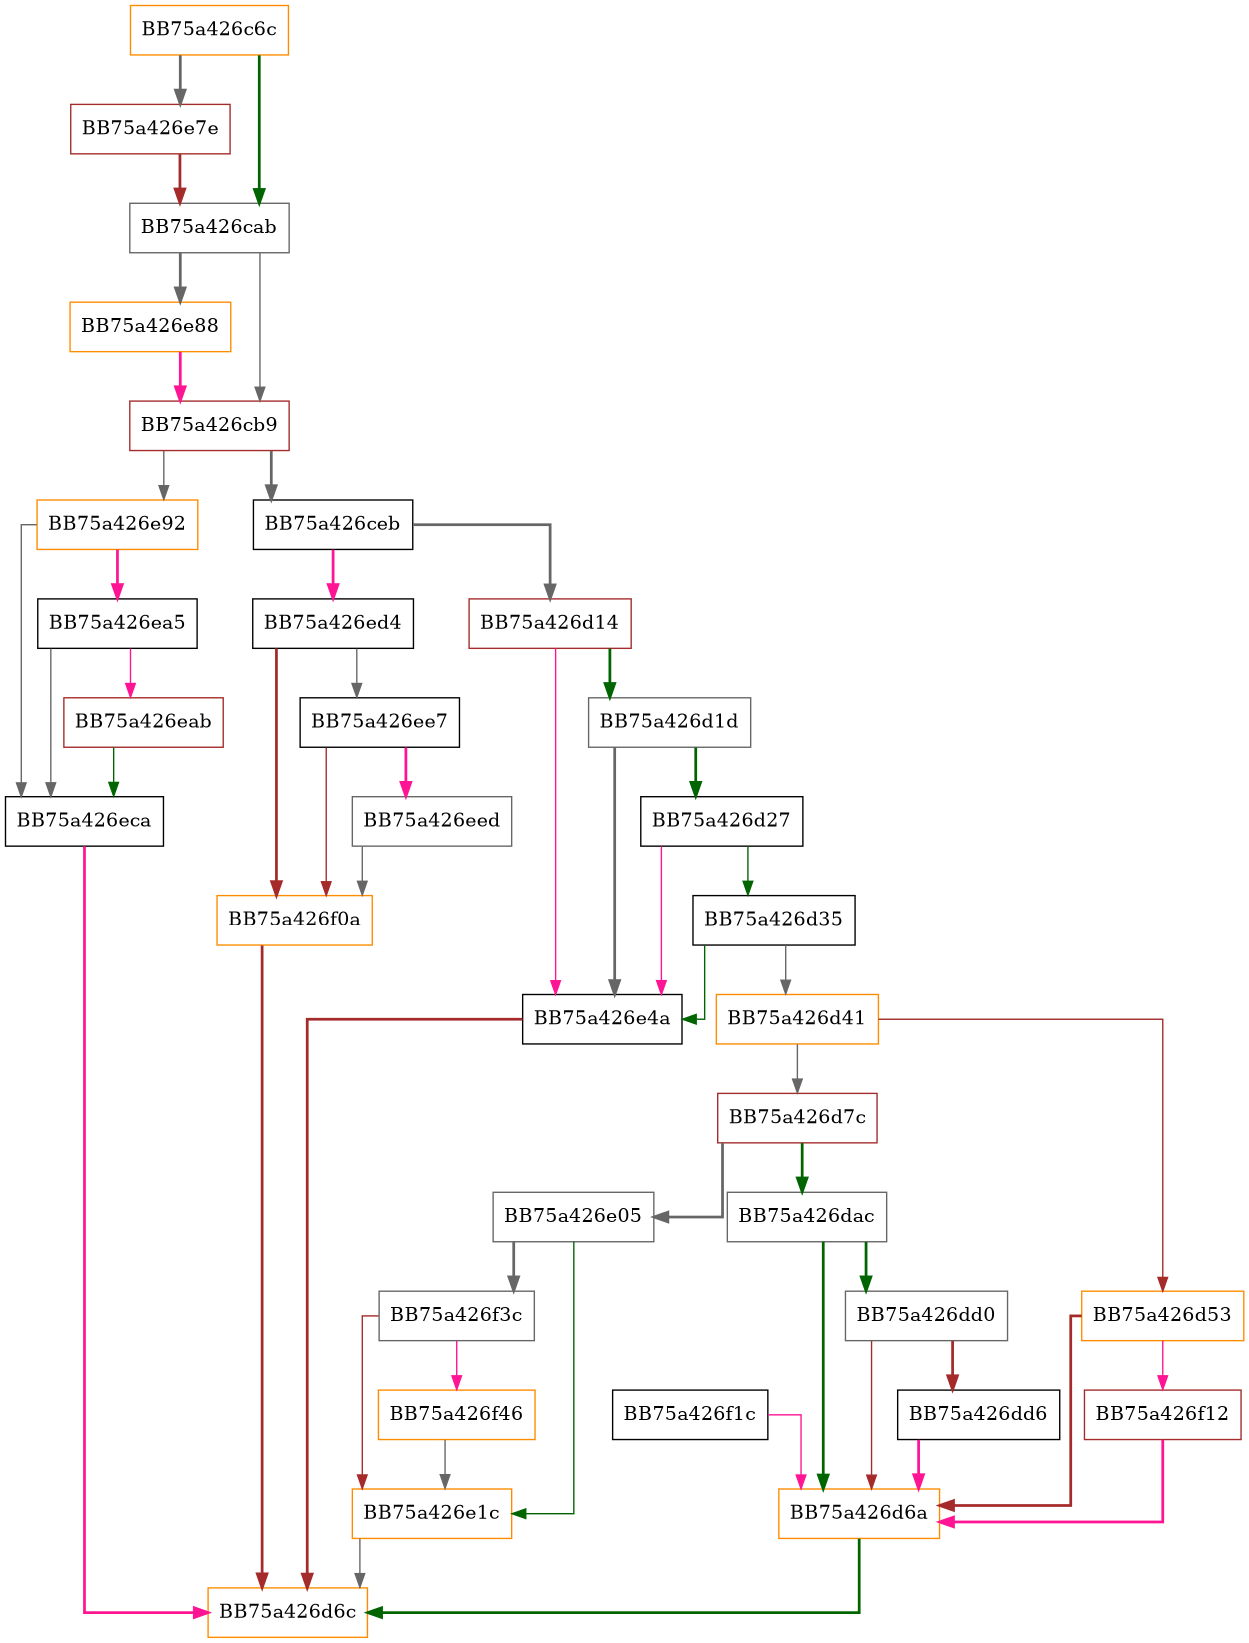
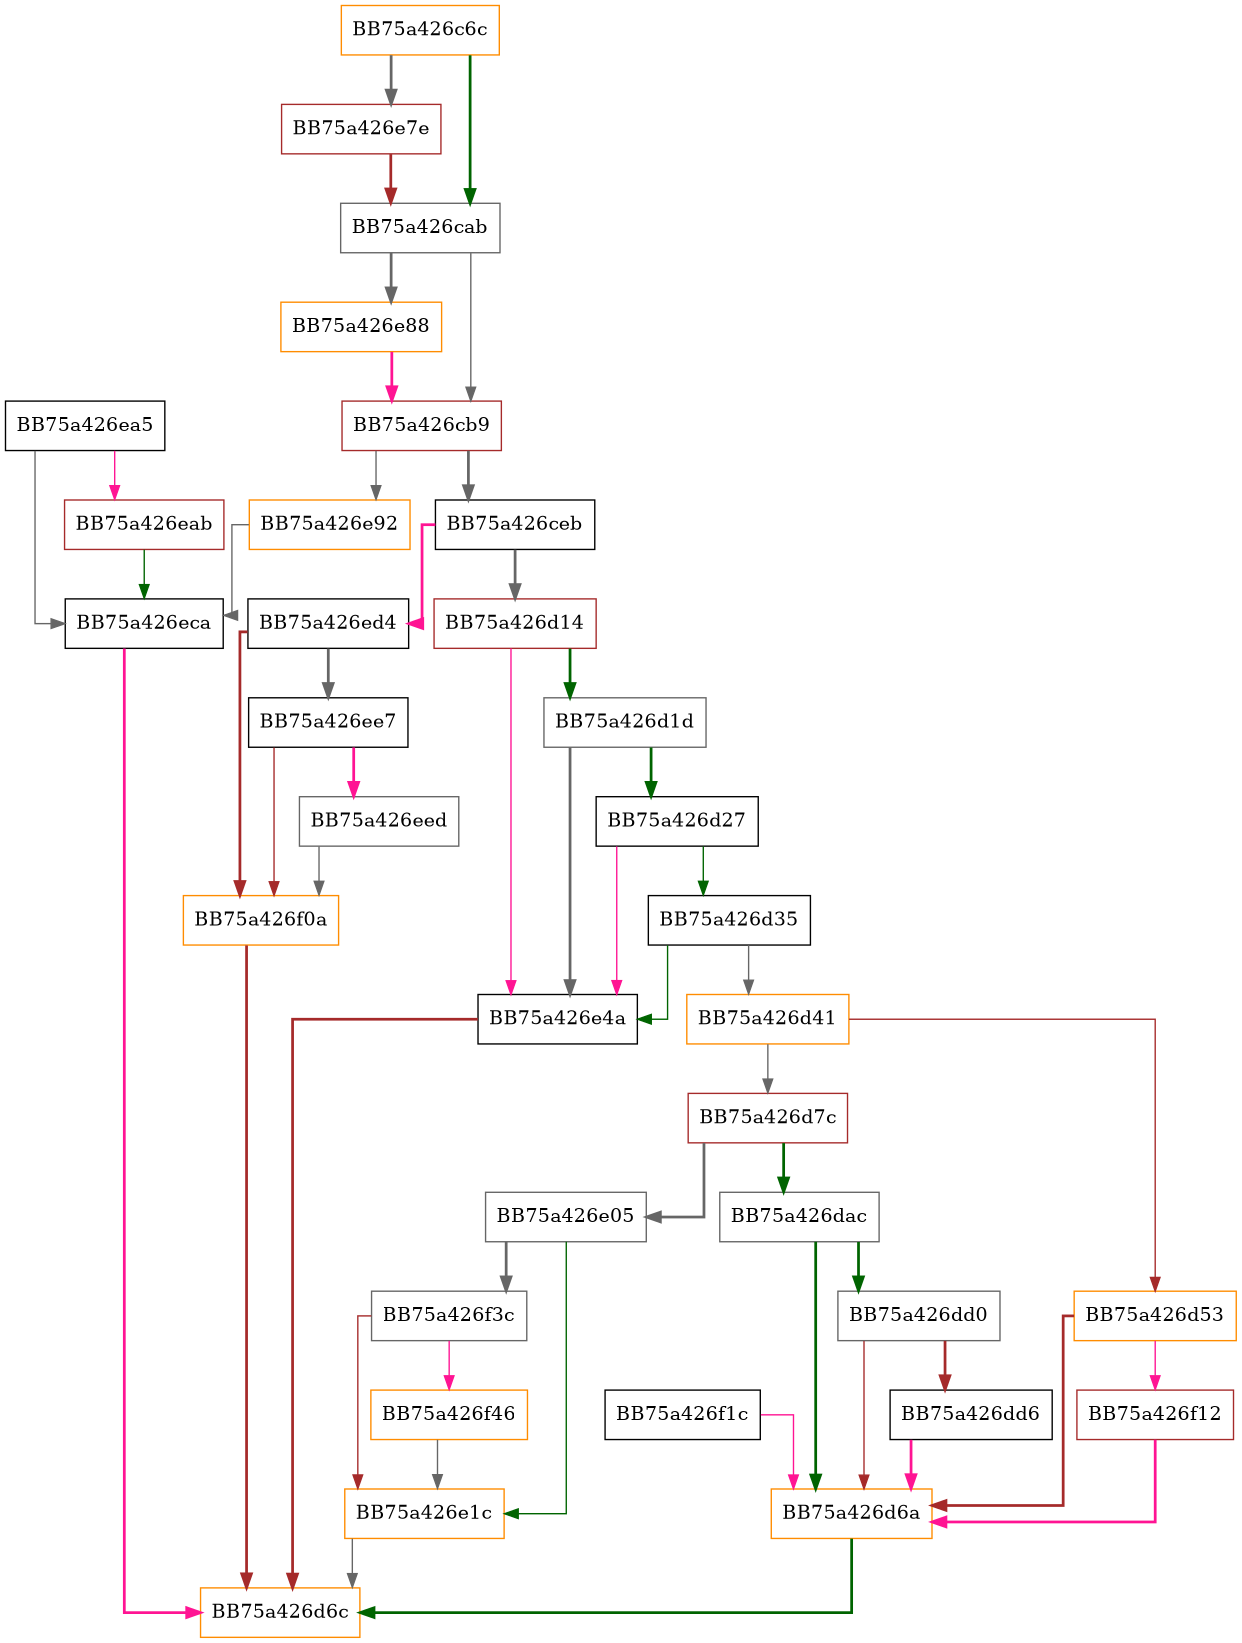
  digraph {
    splines=ortho
    node [color=darkorange shape=box]
    edge [color=gray40 style=bold]
    BB75a426e7e [color=brown]
    BB75a426c6c
    BB75a426cab [color=gray40]
    BB75a426e88
    BB75a426cb9 [color=brown]
    BB75a426e92
    BB75a426ceb [color=black]
    BB75a426eca [color=black]
    BB75a426ea5 [color=black]
    BB75a426ed4 [color=black]
    BB75a426d14 [color=brown]
    BB75a426d6c
    BB75a426eab [color=brown]
    BB75a426f0a
    BB75a426ee7 [color=black]
    BB75a426e4a [color=black]
    BB75a426d1d [color=gray40]
    BB75a426eed [color=gray40]
    BB75a426d27 [color=black]
    BB75a426d35 [color=black]
    BB75a426d41
    BB75a426d7c [color=brown]
    BB75a426d53
    BB75a426e05 [color=gray40]
    BB75a426dac [color=gray40]
    BB75a426f12 [color=brown]
    BB75a426d6a
    BB75a426f3c [color=gray40]
    BB75a426e1c
    BB75a426dd0 [color=gray40]
    BB75a426f1c [color=black]
    BB75a426f46
    BB75a426dd6 [color=black]
    BB75a426e7e -> BB75a426cab [color=brown]
    BB75a426c6c -> BB75a426e7e
    BB75a426c6c -> BB75a426cab [color=darkgreen]
    BB75a426cab -> BB75a426e88
    BB75a426cab -> BB75a426cb9 [style=solid]
    BB75a426e88 -> BB75a426cb9 [color=deeppink]
    BB75a426cb9 -> BB75a426e92 [style=solid]
    BB75a426cb9 -> BB75a426ceb
    BB75a426e92 -> BB75a426eca [style=solid]
-   BB75a426e92 -> BB75a426ea5 [color=deeppink]
    BB75a426ceb -> BB75a426ed4 [color=deeppink]
    BB75a426ceb -> BB75a426d14
    BB75a426eca -> BB75a426d6c [color=deeppink]
    BB75a426ea5 -> BB75a426eca [style=solid]
    BB75a426ea5 -> BB75a426eab [color=deeppink style=solid]
    BB75a426ed4 -> BB75a426f0a [color=brown]
-   BB75a426ed4 -> BB75a426ee7 [style=solid]
+   BB75a426ed4 -> BB75a426ee7
    BB75a426d14 -> BB75a426e4a [color=deeppink style=solid]
    BB75a426d14 -> BB75a426d1d [color=darkgreen]
    BB75a426eab -> BB75a426eca [color=darkgreen style=solid]
    BB75a426f0a -> BB75a426d6c [color=brown]
    BB75a426ee7 -> BB75a426f0a [color=brown style=solid]
    BB75a426ee7 -> BB75a426eed [color=deeppink]
    BB75a426e4a -> BB75a426d6c [color=brown]
    BB75a426d1d -> BB75a426e4a
    BB75a426d1d -> BB75a426d27 [color=darkgreen]
    BB75a426eed -> BB75a426f0a [style=solid]
    BB75a426d27 -> BB75a426e4a [color=deeppink style=solid]
    BB75a426d27 -> BB75a426d35 [color=darkgreen style=solid]
    BB75a426d35 -> BB75a426e4a [color=darkgreen style=solid]
    BB75a426d35 -> BB75a426d41 [style=solid]
    BB75a426d41 -> BB75a426d7c [style=solid]
    BB75a426d41 -> BB75a426d53 [color=brown style=solid]
    BB75a426d7c -> BB75a426e05
    BB75a426d7c -> BB75a426dac [color=darkgreen]
    BB75a426d53 -> BB75a426f12 [color=deeppink style=solid]
    BB75a426d53 -> BB75a426d6a [color=brown]
    BB75a426e05 -> BB75a426f3c
    BB75a426e05 -> BB75a426e1c [color=darkgreen style=solid]
    BB75a426dac -> BB75a426d6a [color=darkgreen]
    BB75a426dac -> BB75a426dd0 [color=darkgreen]
    BB75a426f12 -> BB75a426d6a [color=deeppink]
    BB75a426d6a -> BB75a426d6c [color=darkgreen]
    BB75a426f3c -> BB75a426e1c [color=brown style=solid]
    BB75a426f3c -> BB75a426f46 [color=deeppink style=solid]
    BB75a426e1c -> BB75a426d6c [style=solid]
    BB75a426dd0 -> BB75a426d6a [color=brown style=solid]
    BB75a426dd0 -> BB75a426dd6 [color=brown]
    BB75a426f1c -> BB75a426d6a [color=deeppink style=solid]
    BB75a426f46 -> BB75a426e1c [style=solid]
    BB75a426dd6 -> BB75a426d6a [color=deeppink]
  }
